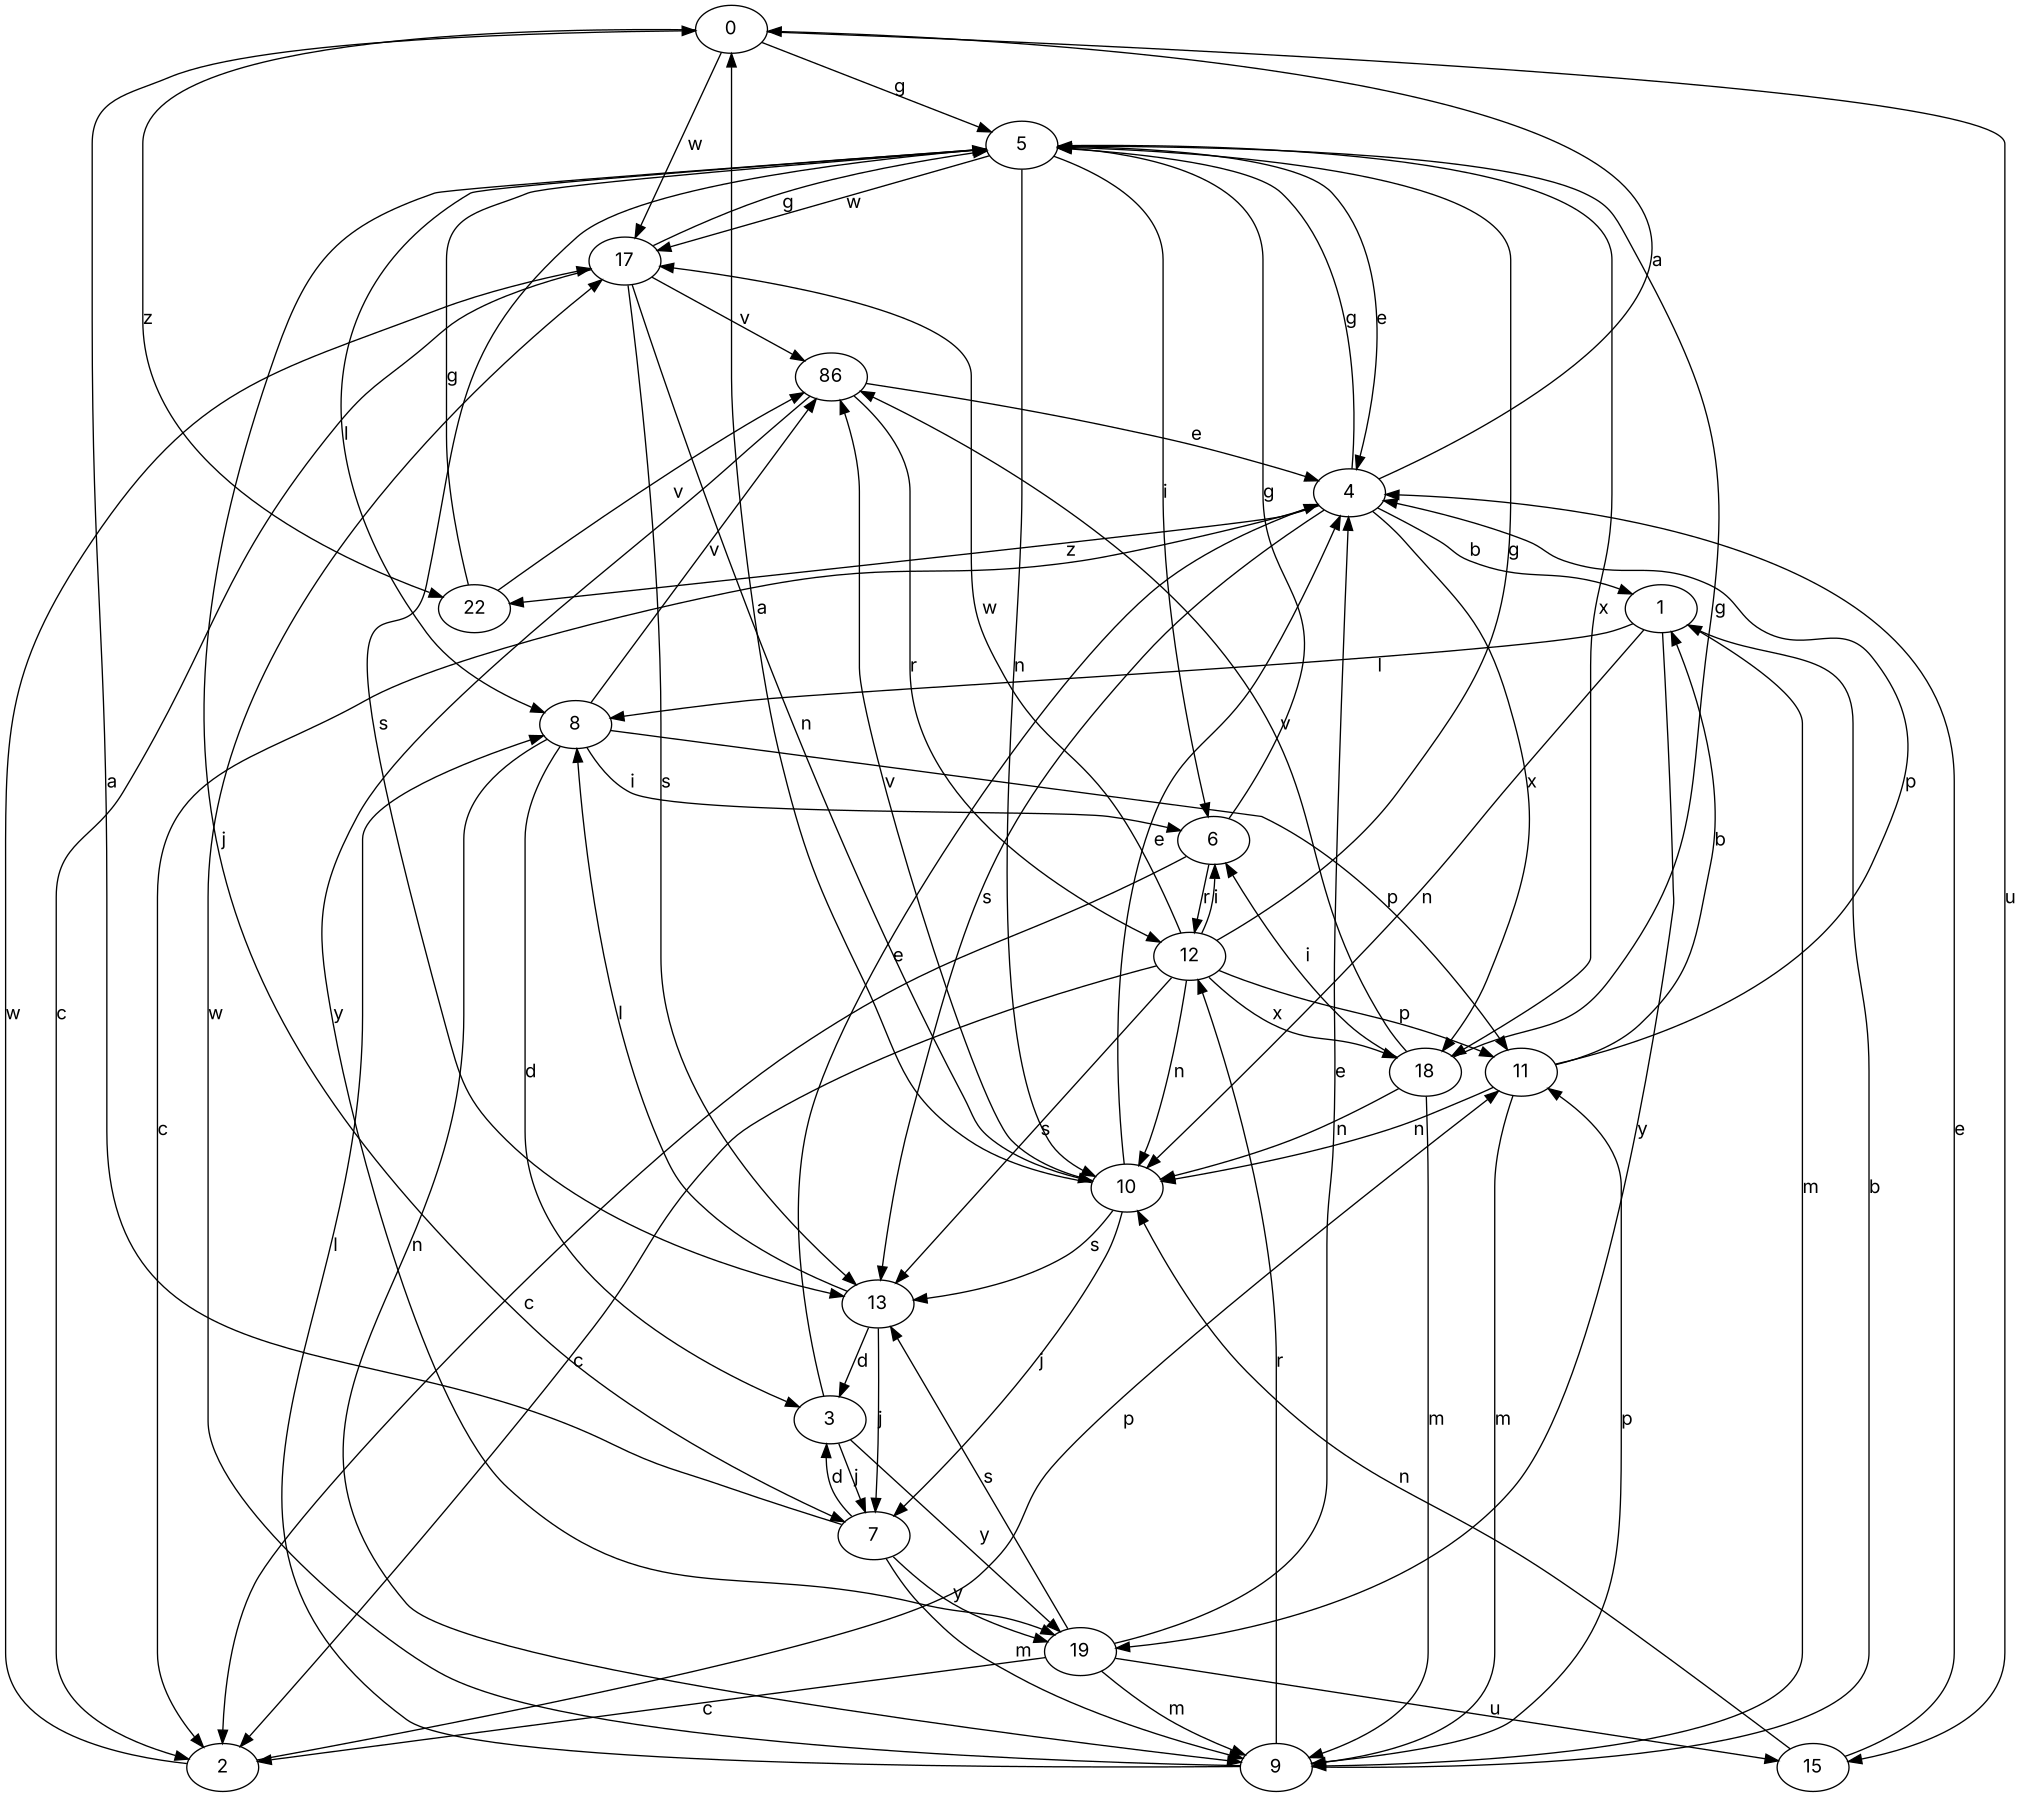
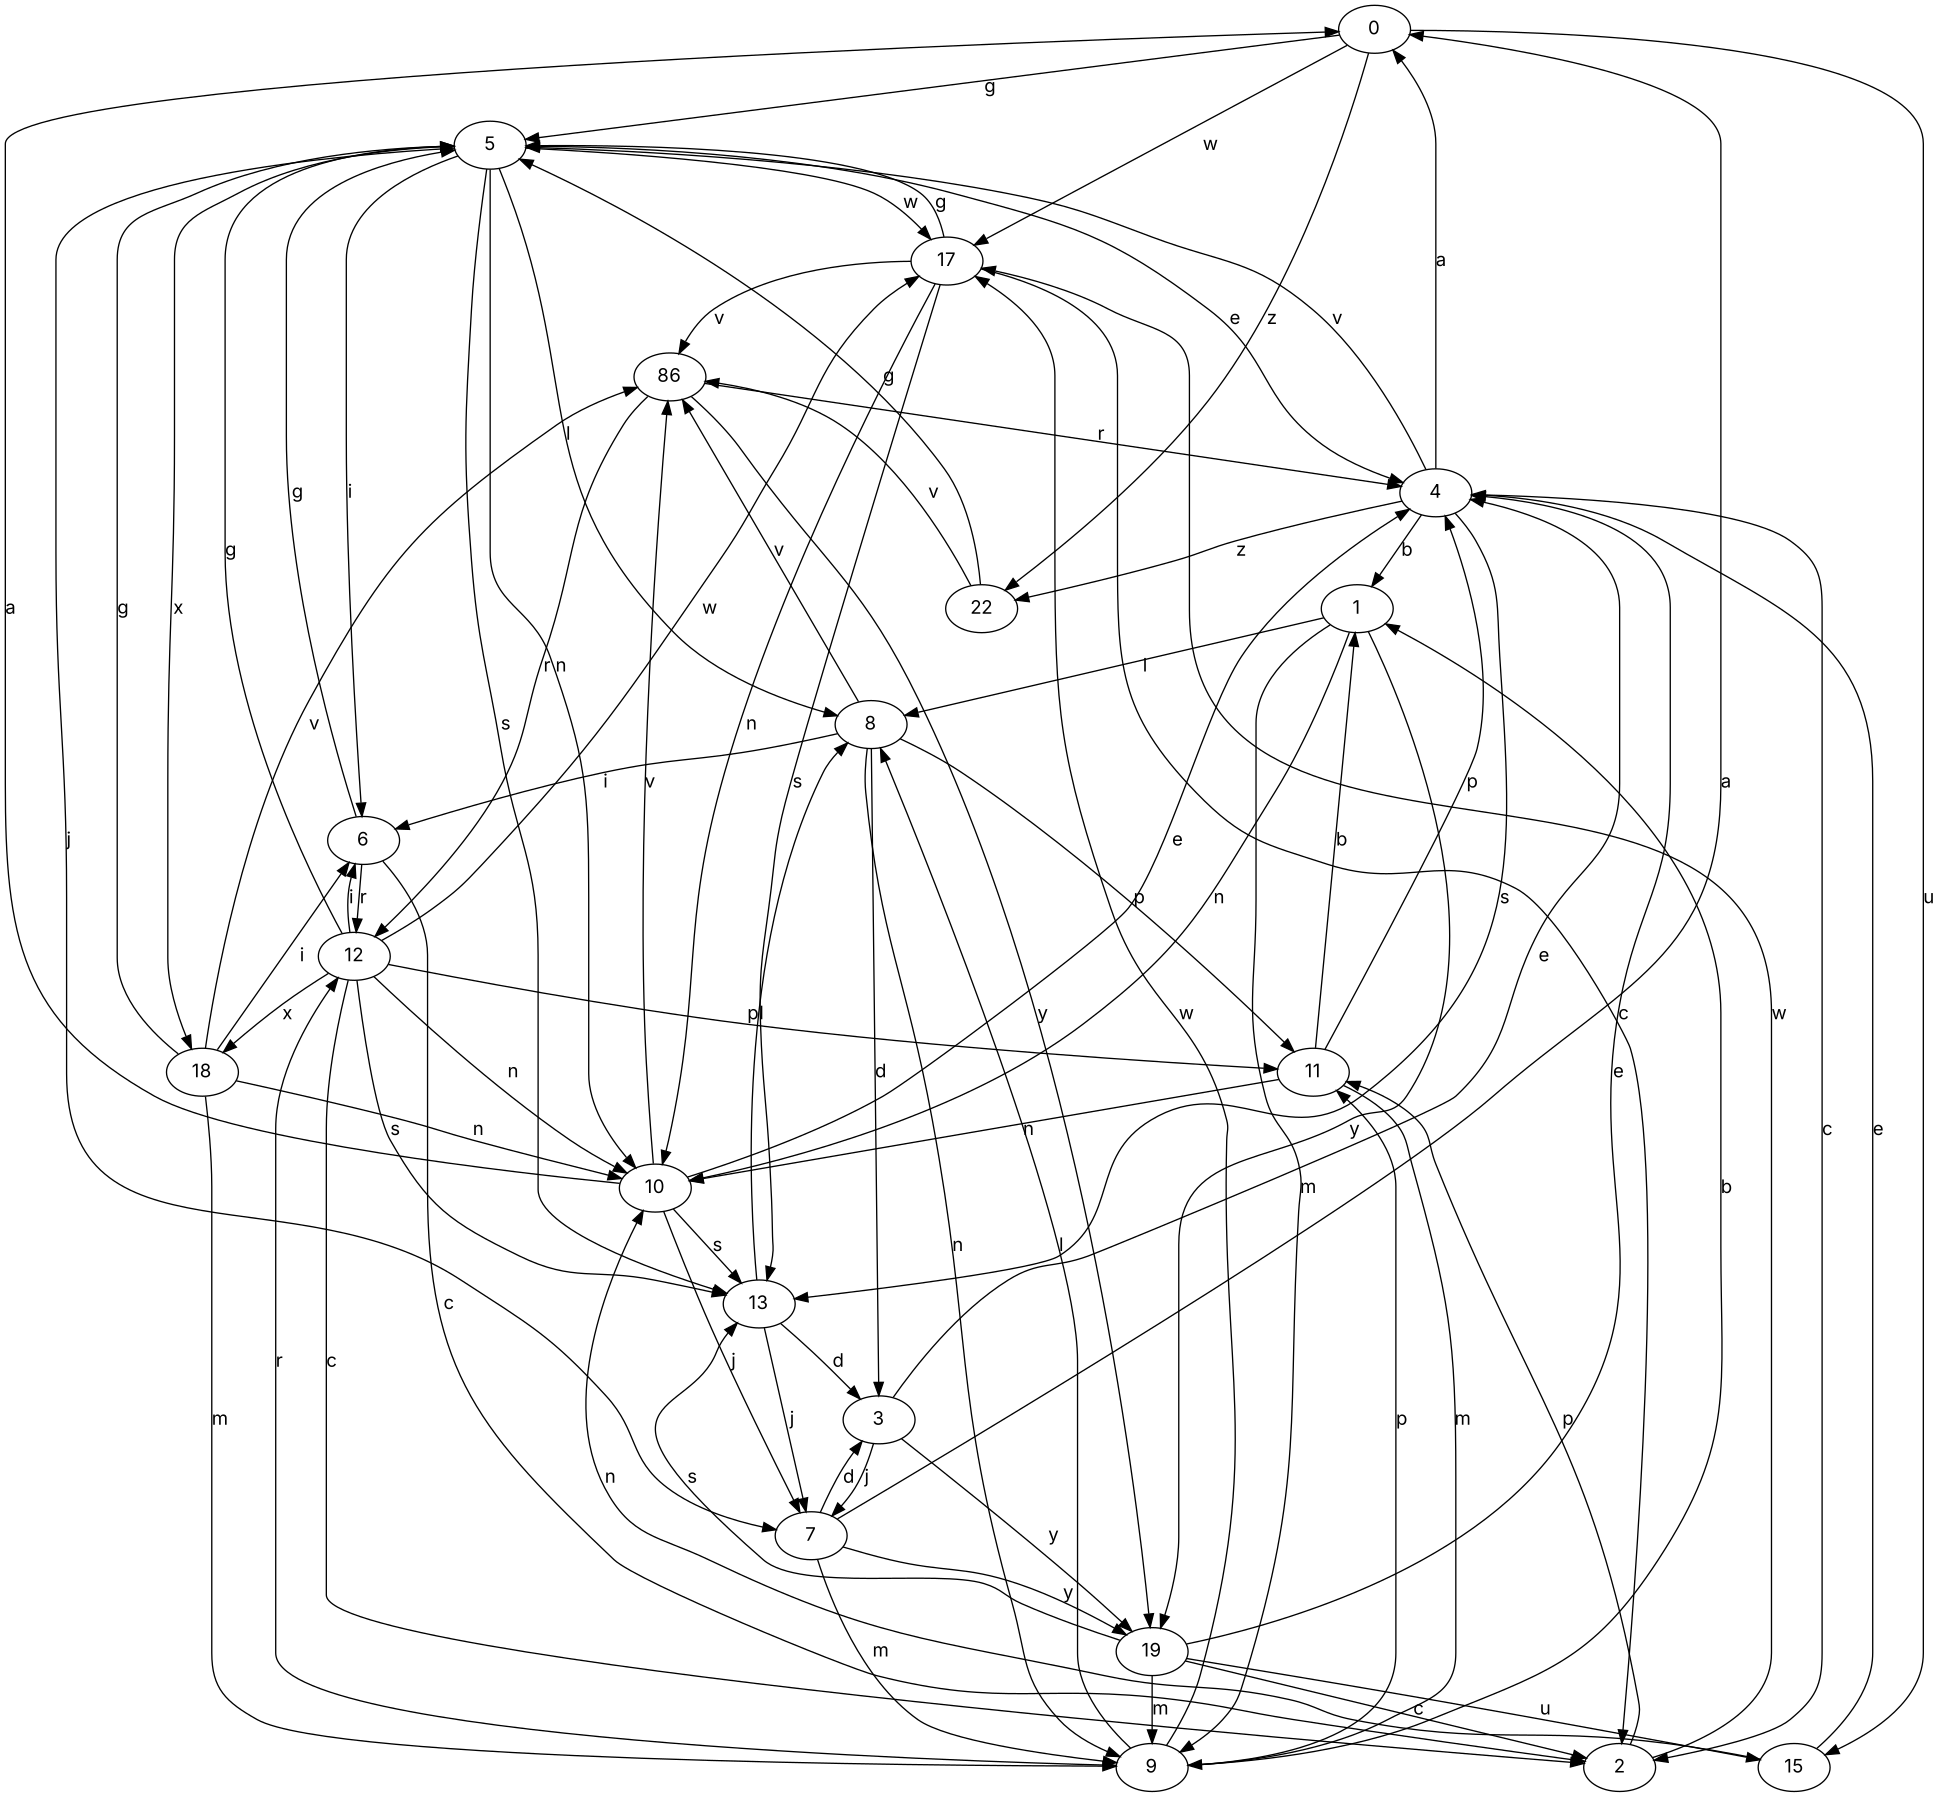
  strict digraph {
    fontname=Inter
    node [fontname=Inter]
    edge [fontname=Inter]
    0
    5
    15
    17
    22
    8
    10
    4
    7
    13
    18
    6
    2
    n14 [label=86]
    1
    9
    19
    11
    3
    12
    0 -> 5 [label=g]
    0 -> 15 [label=u]
    0 -> 17 [label=w]
    0 -> 22 [label=z]
    5 -> 17 [label=w]
    5 -> 8 [label=l]
    5 -> 10 [label=n]
    5 -> 4 [label=e]
    5 -> 7 [label=j]
    5 -> 13 [label=s]
    5 -> 18 [label=x]
    5 -> 6 [label=i]
    15 -> 10 [label=n]
    15 -> 4 [label=e]
    17 -> 5 [label=g]
    17 -> 10 [label=n]
    17 -> 13 [label=s]
    17 -> 2 [label=c]
    17 -> n14 [label=v]
    22 -> 5 [label=g]
    22 -> n14 [label=v]
    8 -> 6 [label=i]
    8 -> n14 [label=v]
    8 -> 9 [label=n]
    8 -> 11 [label=p]
    8 -> 3 [label=d]
    10 -> 0 [label=a]
    10 -> 4 [label=e]
    10 -> 7 [label=j]
    10 -> 13 [label=s]
    10 -> n14 [label=v]
    4 -> 0 [label=a]
-   4 -> 5 [label=g]
+   4 -> 5 [label=v]
    4 -> 22 [label=z]
    4 -> 13 [label=s]
-   4 -> 18 [label=x]
    4 -> 2 [label=c]
    4 -> 1 [label=b]
    7 -> 0 [label=a]
    7 -> 9 [label=m]
    7 -> 19 [label=y]
    7 -> 3 [label=d]
    13 -> 8 [label=l]
    13 -> 7 [label=j]
    13 -> 3 [label=d]
    18 -> 5 [label=g]
    18 -> 10 [label=n]
    18 -> 6 [label=i]
    18 -> n14 [label=v]
    18 -> 9 [label=m]
    6 -> 5 [label=g]
    6 -> 2 [label=c]
    6 -> 12 [label=r]
    2 -> 17 [label=w]
    2 -> 11 [label=p]
-   n14 -> 4 [label=e]
+   n14 -> 4 [label=r]
    n14 -> 19 [label=y]
    n14 -> 12 [label=r]
    1 -> 8 [label=l]
    1 -> 10 [label=n]
    1 -> 9 [label=m]
    1 -> 19 [label=y]
    9 -> 17 [label=w]
    9 -> 8 [label=l]
    9 -> 1 [label=b]
    9 -> 11 [label=p]
    9 -> 12 [label=r]
    19 -> 15 [label=u]
    19 -> 4 [label=e]
    19 -> 13 [label=s]
    19 -> 2 [label=c]
    19 -> 9 [label=m]
    11 -> 10 [label=n]
    11 -> 4 [label=p]
    11 -> 1 [label=b]
    11 -> 9 [label=m]
    3 -> 4 [label=e]
    3 -> 7 [label=j]
    3 -> 19 [label=y]
    12 -> 5 [label=g]
    12 -> 17 [label=w]
    12 -> 10 [label=n]
    12 -> 13 [label=s]
    12 -> 18 [label=x]
    12 -> 6 [label=i]
    12 -> 2 [label=c]
    12 -> 11 [label=p]
  }
